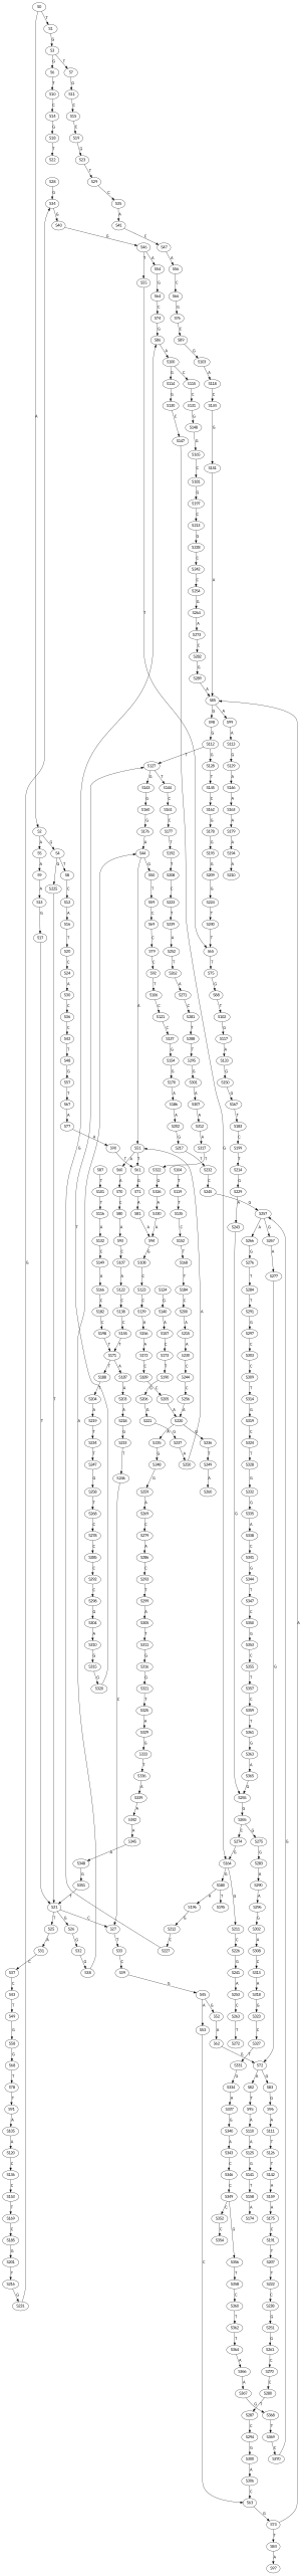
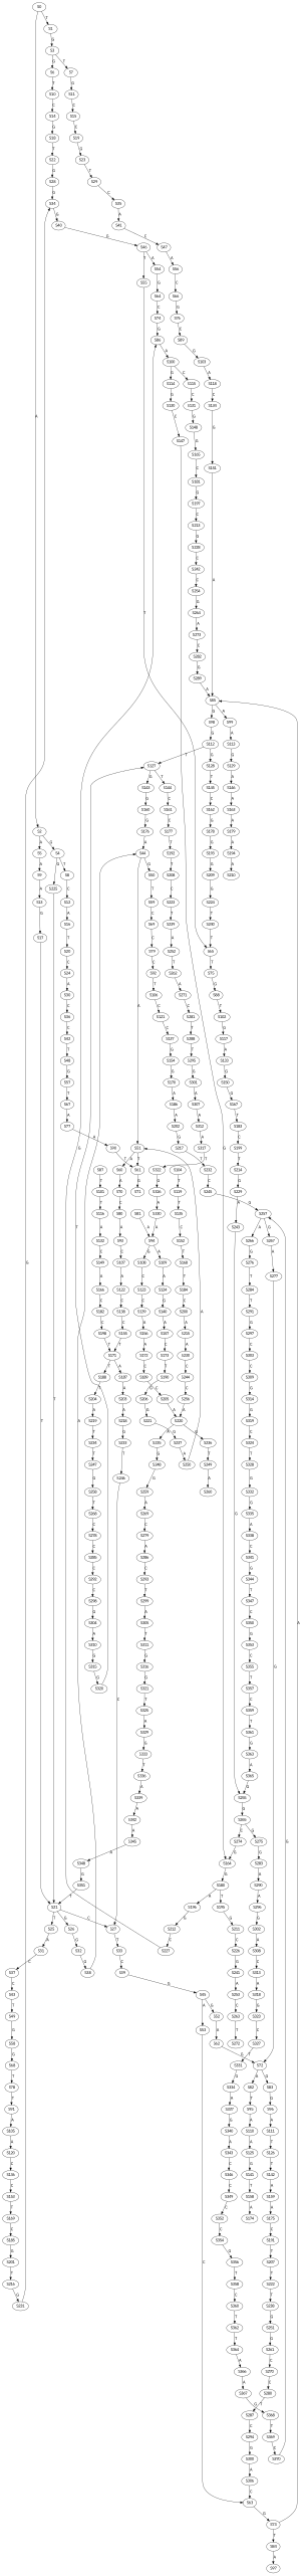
  strict digraph {
    fontname="IBM Plex Sans"
    node [fontname="IBM Plex Sans"]
    edge [fontname="IBM Plex Sans"]
    S0
    S1
    S2
    S3
    S4
    S5
    S6
    S7
    S8
    S225
    S9
    S10
    S11
    S12
    S13
    S14
    S15
    S16
    S17
    S18
    S19
    S20
    S21
    S22
    S23
    S24
    S25
    S26
    S27
    S28
    S29
    S30
    S31
    S32
    S33
    S34
    S35
    S36
    S37
    S38
    S39
    S40
    S41
    S42
    S43
    S44
    S45
    S46
    S47
    S48
    S49
    S50
    S51
    S52
    S53
    S54
    S55
    S56
    S57
    S58
    S59
    S60
    S61
    S62
    S63
    S64
    S65
    S66
    S67
    S68
    S69
    S70
    S71
    S72
    S73
    S74
    S75
    S76
    S77
    S78
    S79
    S80
    S81
    S82
    S83
    S84
    S85
    S86
    S88
    S89
    S90
    S91
    S92
    S93
    S94
    S95
    S96
    S97
    S98
    S99
    S100
    S87
    S101
    S102
    S103
    S105
    S106
    S107
    S108
+   S109
    S110
    S111
    S112
    S113
    S114
    S115
    S116
    S117
    S118
    S104
    S119
    S120
    S121
    S122
    S123
    S124
    S125
    S126
    S127
    S128
    S129
    S130
    S131
    S132
    S133
    S134
    S135
    S136
    S137
    S138
    S139
    S140
    S141
    S142
    S143
    S144
    S145
    S146
    S147
    S148
    S149
    S150
    S151
    S152
    S153
    S154
    S155
    S156
    S157
    S158
    S159
    S160
    S161
    S162
    S163
    S164
    S165
    S166
    S167
    S168
    S169
    S170
    S171
    S172
    S173
    S174
    S175
    S176
    S177
    S178
    S179
    S180
    S181
    S182
    S183
    S184
    S185
    S186
    S187
    S188
    S189
    S190
    S191
    S192
    S193
    S194
    S195
    S196
    S197
    S198
    S199
    S200
    S201
    S202
    S203
    S204
    S205
    S206
    S207
    S208
    S209
    S210
    S211
    S212
    S213
    S214
    S215
    S216
    S217
    S218
    S219
    S220
    S221
    S222
    S223
    S224
    S226
    S227
    S228
    S229
    S230
    S231
    S232
    S233
    S234
    S235
    S236
    S237
    S238
    S239
    S240
    S241
    S242
    S243
    S244
    S245
    S246
    S247
    S248
    S249
    S250
    S251
    S252
    S253
    S254
    S255
    S256
    S257
    S258
    S259
    S260
    S261
    S262
    S263
    S264
    S265
    S266
    S267
    S268
    S269
    S270
    S271
    S272
    S273
    S274
    S275
    S276
    S277
    S278
    S279
    S280
    S281
    S282
    S283
    S284
    S285
    S286
    S287
    S288
    S289
    S290
    S291
    S292
    S293
    S294
    S295
    S296
    S297
    S298
    S299
    S300
    S301
    S302
    S303
    S304
    S305
    S306
    S307
    S308
    S309
    S310
    S311
    S312
    S313
    S314
    S315
    S316
    S317
    S318
    S319
    S320
    S321
    S322
    S323
    S324
    S325
    S326
    S327
    S328
    S329
    S330
    S331
    S332
    S333
    S334
    S335
    S336
    S337
    S338
    S339
    S340
    S341
    S342
    S343
    S344
    S345
    S346
    S347
    S348
    S349
    S350
    S351
    S352
    S353
    S354
    S355
    S356
    S357
    S358
    S359
    S360
    S361
    S362
    S363
    S364
    S365
    S366
    S367
    S368
    S369
    S370
    S0 -> S1 [label=T]
    S0 -> S2 [label=A]
    S1 -> S3 [label=G]
    S2 -> S4 [label=G]
    S2 -> S5 [label=A]
    S3 -> S6 [label=G]
    S3 -> S7 [label=T]
    S4 -> S8 [label=T]
    S4 -> S225 [label=G]
    S5 -> S9 [label=A]
    S6 -> S10 [label=T]
    S7 -> S11 [label=G]
    S8 -> S12 [label=C]
    S225 -> S21 [label=T]
    S9 -> S13 [label=A]
    S10 -> S14 [label=C]
    S11 -> S15 [label=C]
    S12 -> S16 [label=A]
    S13 -> S17 [label=G]
    S14 -> S18 [label=G]
    S15 -> S19 [label=C]
    S16 -> S20 [label=T]
    S17 -> S21 [label=T]
    S18 -> S22 [label=T]
    S19 -> S23 [label=G]
    S20 -> S24 [label=C]
    S21 -> S25 [label=T]
    S21 -> S26 [label=G]
    S21 -> S27 [label=C]
+   S22 -> S28 [label=G]
    S23 -> S29 [label=T]
    S24 -> S30 [label=A]
    S25 -> S31 [label=A]
    S26 -> S32 [label=G]
    S27 -> S33 [label=T]
    S28 -> S34 [label=G]
    S29 -> S35 [label=C]
    S30 -> S36 [label=C]
    S31 -> S37 [label=C]
    S32 -> S38 [label=G]
    S33 -> S39 [label=C]
    S34 -> S40 [label=G]
    S35 -> S41 [label=A]
    S36 -> S42 [label=C]
    S37 -> S43 [label=C]
    S38 -> S44 [label=A]
    S39 -> S45 [label=G]
    S40 -> S46 [label=G]
    S41 -> S47 [label=C]
    S42 -> S48 [label=T]
    S43 -> S49 [label=T]
    S44 -> S50 [label=G]
    S44 -> S51 [label=A]
    S45 -> S52 [label=G]
    S45 -> S53 [label=A]
    S46 -> S54 [label=A]
    S46 -> S55 [label=T]
    S47 -> S56 [label=A]
    S48 -> S57 [label=G]
    S49 -> S58 [label=G]
    S50 -> S59 [label=T]
    S51 -> S60 [label=A]
    S51 -> S61 [label=T]
    S52 -> S62 [label=A]
    S53 -> S63 [label=C]
    S54 -> S64 [label=G]
    S55 -> S65 [label=T]
    S56 -> S66 [label=C]
    S57 -> S67 [label=T]
    S58 -> S68 [label=G]
    S59 -> S69 [label=C]
    S60 -> S70 [label=A]
    S61 -> S71 [label=G]
    S62 -> S72 [label=G]
    S63 -> S73 [label=G]
    S64 -> S74 [label=C]
    S65 -> S75 [label=T]
    S66 -> S76 [label=G]
    S67 -> S77 [label=A]
    S68 -> S78 [label=T]
    S69 -> S79 [label=C]
    S70 -> S80 [label=C]
-   S71 -> S81 [label=A]
    S72 -> S82 [label=A]
    S72 -> S83 [label=G]
    S73 -> S84 [label=T]
    S73 -> S85 [label=A]
    S74 -> S86 [label=G]
    S75 -> S88 [label=G]
    S76 -> S89 [label=C]
    S77 -> S90 [label=A]
    S78 -> S91 [label=T]
    S79 -> S92 [label=C]
    S80 -> S93 [label=A]
    S81 -> S94 [label=A]
    S82 -> S95 [label=T]
    S83 -> S96 [label=G]
    S84 -> S97 [label=A]
    S85 -> S98 [label=G]
    S85 -> S99 [label=A]
    S86 -> S100 [label=A]
    S88 -> S102 [label=T]
    S89 -> S103 [label=G]
    S90 -> S61 [label=T]
    S91 -> S105 [label=A]
    S92 -> S106 [label=T]
    S93 -> S107 [label=C]
    S94 -> S108 [label=G]
+   S94 -> S109 [label=A]
    S95 -> S110 [label=A]
    S96 -> S111 [label=A]
    S98 -> S112 [label=G]
    S99 -> S113 [label=A]
    S100 -> S114 [label=G]
    S100 -> S115 [label=C]
    S87 -> S101 [label=T]
    S101 -> S116 [label=T]
    S102 -> S117 [label=G]
    S103 -> S118 [label=A]
    S105 -> S120 [label=A]
    S106 -> S121 [label=C]
    S107 -> S122 [label=A]
    S108 -> S123 [label=C]
+   S109 -> S124 [label=A]
    S110 -> S125 [label=A]
    S111 -> S126 [label=T]
    S112 -> S127 [label=T]
    S112 -> S128 [label=G]
    S113 -> S129 [label=G]
    S114 -> S130 [label=G]
    S115 -> S131 [label=C]
    S116 -> S132 [label=A]
    S117 -> S133 [label=A]
    S118 -> S134 [label=C]
    S104 -> S119 [label=T]
    S119 -> S135 [label=T]
    S120 -> S136 [label=C]
    S121 -> S137 [label=C]
    S122 -> S138 [label=C]
    S123 -> S139 [label=C]
    S124 -> S140 [label=G]
    S125 -> S141 [label=G]
    S126 -> S142 [label=T]
    S127 -> S143 [label=G]
    S127 -> S144 [label=T]
    S128 -> S145 [label=T]
    S129 -> S146 [label=A]
    S130 -> S147 [label=C]
    S131 -> S148 [label=G]
    S132 -> S149 [label=C]
    S133 -> S150 [label=G]
    S134 -> S151 [label=G]
    S135 -> S152 [label=C]
    S136 -> S153 [label=C]
    S137 -> S154 [label=G]
    S138 -> S155 [label=C]
    S139 -> S156 [label=A]
    S140 -> S157 [label=A]
    S141 -> S158 [label=T]
    S142 -> S159 [label=A]
    S143 -> S160 [label=G]
    S144 -> S161 [label=C]
    S145 -> S162 [label=C]
    S146 -> S163 [label=A]
    S147 -> S164 [label=G]
    S148 -> S165 [label=G]
    S149 -> S166 [label=A]
    S150 -> S167 [label=G]
    S151 -> S85 [label=A]
    S152 -> S168 [label=T]
    S153 -> S169 [label=T]
    S154 -> S170 [label=G]
    S155 -> S171 [label=T]
    S156 -> S172 [label=A]
    S157 -> S173 [label=C]
    S158 -> S174 [label=A]
    S159 -> S175 [label=A]
    S160 -> S176 [label=G]
    S161 -> S177 [label=C]
    S162 -> S178 [label=G]
    S163 -> S179 [label=A]
    S164 -> S180 [label=G]
    S165 -> S181 [label=C]
    S166 -> S182 [label=C]
    S167 -> S183 [label=T]
    S168 -> S184 [label=T]
    S169 -> S185 [label=C]
    S170 -> S186 [label=A]
    S171 -> S187 [label=A]
    S171 -> S188 [label=T]
    S172 -> S189 [label=C]
    S173 -> S190 [label=T]
    S175 -> S191 [label=C]
    S176 -> S44 [label=A]
    S177 -> S192 [label=T]
    S178 -> S193 [label=G]
    S179 -> S194 [label=A]
    S180 -> S195 [label=T]
    S180 -> S196 [label=A]
    S181 -> S197 [label=G]
    S182 -> S198 [label=C]
    S183 -> S199 [label=C]
    S184 -> S200 [label=C]
    S185 -> S201 [label=G]
    S186 -> S202 [label=A]
    S187 -> S203 [label=A]
    S188 -> S204 [label=T]
    S189 -> S205 [label=C]
    S190 -> S206 [label=G]
    S191 -> S207 [label=T]
    S192 -> S208 [label=T]
    S193 -> S209 [label=G]
    S194 -> S210 [label=A]
-   S164 -> S211 [label=G]
+   S195 -> S211 [label=G]
    S196 -> S212 [label=G]
    S197 -> S213 [label=C]
    S198 -> S171 [label=T]
    S199 -> S214 [label=T]
    S200 -> S215 [label=A]
    S201 -> S216 [label=T]
    S202 -> S217 [label=G]
    S203 -> S218 [label=A]
    S204 -> S219 [label=A]
    S205 -> S220 [label=A]
    S206 -> S221 [label=G]
    S207 -> S222 [label=T]
    S208 -> S223 [label=C]
    S209 -> S224 [label=G]
    S211 -> S226 [label=C]
    S212 -> S227 [label=C]
    S213 -> S228 [label=G]
    S214 -> S229 [label=G]
    S215 -> S230 [label=A]
    S216 -> S231 [label=G]
    S217 -> S232 [label=T]
    S218 -> S233 [label=G]
    S219 -> S234 [label=T]
    S220 -> S235 [label=A]
    S220 -> S236 [label=G]
    S221 -> S237 [label=G]
-   S222 -> S238 [label=C]
+   S222 -> S238 [label=T]
    S223 -> S239 [label=T]
    S224 -> S240 [label=T]
    S226 -> S241 [label=G]
    S227 -> S86 [label=G]
    S228 -> S242 [label=C]
    S229 -> S243 [label=A]
    S230 -> S244 [label=C]
    S231 -> S34 [label=G]
    S232 -> S245 [label=C]
    S233 -> S246 [label=T]
    S234 -> S247 [label=T]
    S235 -> S248 [label=G]
    S236 -> S249 [label=T]
    S237 -> S250 [label=A]
    S238 -> S251 [label=G]
    S239 -> S252 [label=A]
    S240 -> S65 [label=T]
    S241 -> S253 [label=A]
    S242 -> S254 [label=C]
    S243 -> S255 [label=G]
    S244 -> S256 [label=C]
    S245 -> S257 [label=G]
    S246 -> S27 [label=C]
    S247 -> S258 [label=G]
    S248 -> S259 [label=G]
    S249 -> S260 [label=A]
    S250 -> S51 [label=A]
    S251 -> S261 [label=G]
    S252 -> S262 [label=T]
    S253 -> S263 [label=C]
    S254 -> S264 [label=G]
    S255 -> S265 [label=G]
    S256 -> S220 [label=A]
    S257 -> S266 [label=A]
    S257 -> S267 [label=G]
    S258 -> S268 [label=T]
    S259 -> S269 [label=A]
    S261 -> S270 [label=C]
    S262 -> S271 [label=A]
    S263 -> S272 [label=T]
    S264 -> S273 [label=A]
    S265 -> S274 [label=C]
    S265 -> S275 [label=G]
    S266 -> S276 [label=G]
    S267 -> S277 [label=A]
    S268 -> S278 [label=C]
    S269 -> S279 [label=C]
    S270 -> S280 [label=C]
    S271 -> S281 [label=C]
    S273 -> S282 [label=C]
    S274 -> S164 [label=G]
    S275 -> S283 [label=G]
    S276 -> S284 [label=T]
    S277 -> S72 [label=G]
    S278 -> S285 [label=C]
    S279 -> S286 [label=A]
    S280 -> S287 [label=T]
    S281 -> S288 [label=T]
    S282 -> S289 [label=G]
    S283 -> S290 [label=A]
    S284 -> S291 [label=T]
    S285 -> S292 [label=C]
    S286 -> S293 [label=C]
    S287 -> S294 [label=C]
    S288 -> S295 [label=T]
    S289 -> S85 [label=A]
    S290 -> S296 [label=A]
    S291 -> S297 [label=G]
    S292 -> S298 [label=C]
    S293 -> S299 [label=T]
    S294 -> S300 [label=G]
    S295 -> S301 [label=G]
    S296 -> S302 [label=G]
    S297 -> S303 [label=C]
    S298 -> S304 [label=G]
    S299 -> S305 [label=A]
    S300 -> S306 [label=A]
    S301 -> S307 [label=A]
    S302 -> S308 [label=A]
    S303 -> S309 [label=C]
    S304 -> S310 [label=A]
    S305 -> S311 [label=T]
    S306 -> S63 [label=C]
    S307 -> S312 [label=A]
    S308 -> S313 [label=C]
-   S309 -> S314 [label=T]
+   S309 -> S314 [label=G]
    S310 -> S315 [label=G]
    S311 -> S316 [label=G]
    S312 -> S317 [label=A]
    S313 -> S318 [label=A]
    S314 -> S319 [label=G]
    S315 -> S320 [label=G]
    S316 -> S321 [label=G]
    S317 -> S322 [label=T]
    S318 -> S323 [label=G]
    S319 -> S324 [label=C]
    S320 -> S127 [label=T]
    S321 -> S325 [label=T]
    S322 -> S326 [label=G]
    S323 -> S327 [label=C]
    S324 -> S328 [label=T]
    S325 -> S329 [label=A]
    S326 -> S330 [label=A]
    S327 -> S331 [label=T]
    S328 -> S332 [label=G]
    S329 -> S333 [label=G]
    S330 -> S94 [label=A]
    S331 -> S334 [label=G]
    S332 -> S335 [label=G]
    S333 -> S336 [label=T]
    S334 -> S337 [label=A]
    S335 -> S338 [label=A]
    S336 -> S339 [label=A]
    S337 -> S340 [label=G]
    S338 -> S341 [label=C]
    S339 -> S342 [label=A]
    S340 -> S343 [label=A]
    S341 -> S344 [label=G]
    S342 -> S345 [label=A]
    S343 -> S346 [label=C]
    S344 -> S347 [label=T]
    S345 -> S348 [label=A]
    S346 -> S349 [label=C]
    S347 -> S350 [label=C]
    S348 -> S351 [label=G]
    S349 -> S352 [label=C]
    S350 -> S353 [label=G]
    S351 -> S21 [label=T]
    S352 -> S354 [label=C]
    S353 -> S355 [label=C]
-   S349 -> S356 [label=G]
+   S354 -> S356 [label=G]
    S355 -> S357 [label=T]
    S356 -> S358 [label=T]
    S357 -> S359 [label=C]
    S358 -> S360 [label=C]
    S359 -> S361 [label=T]
    S360 -> S362 [label=T]
    S361 -> S363 [label=G]
    S362 -> S364 [label=T]
    S363 -> S365 [label=A]
    S364 -> S366 [label=A]
    S365 -> S255 [label=G]
    S366 -> S367 [label=A]
    S367 -> S368 [label=G]
    S368 -> S369 [label=T]
    S369 -> S370 [label=C]
    S370 -> S257 [label=G]
  }
